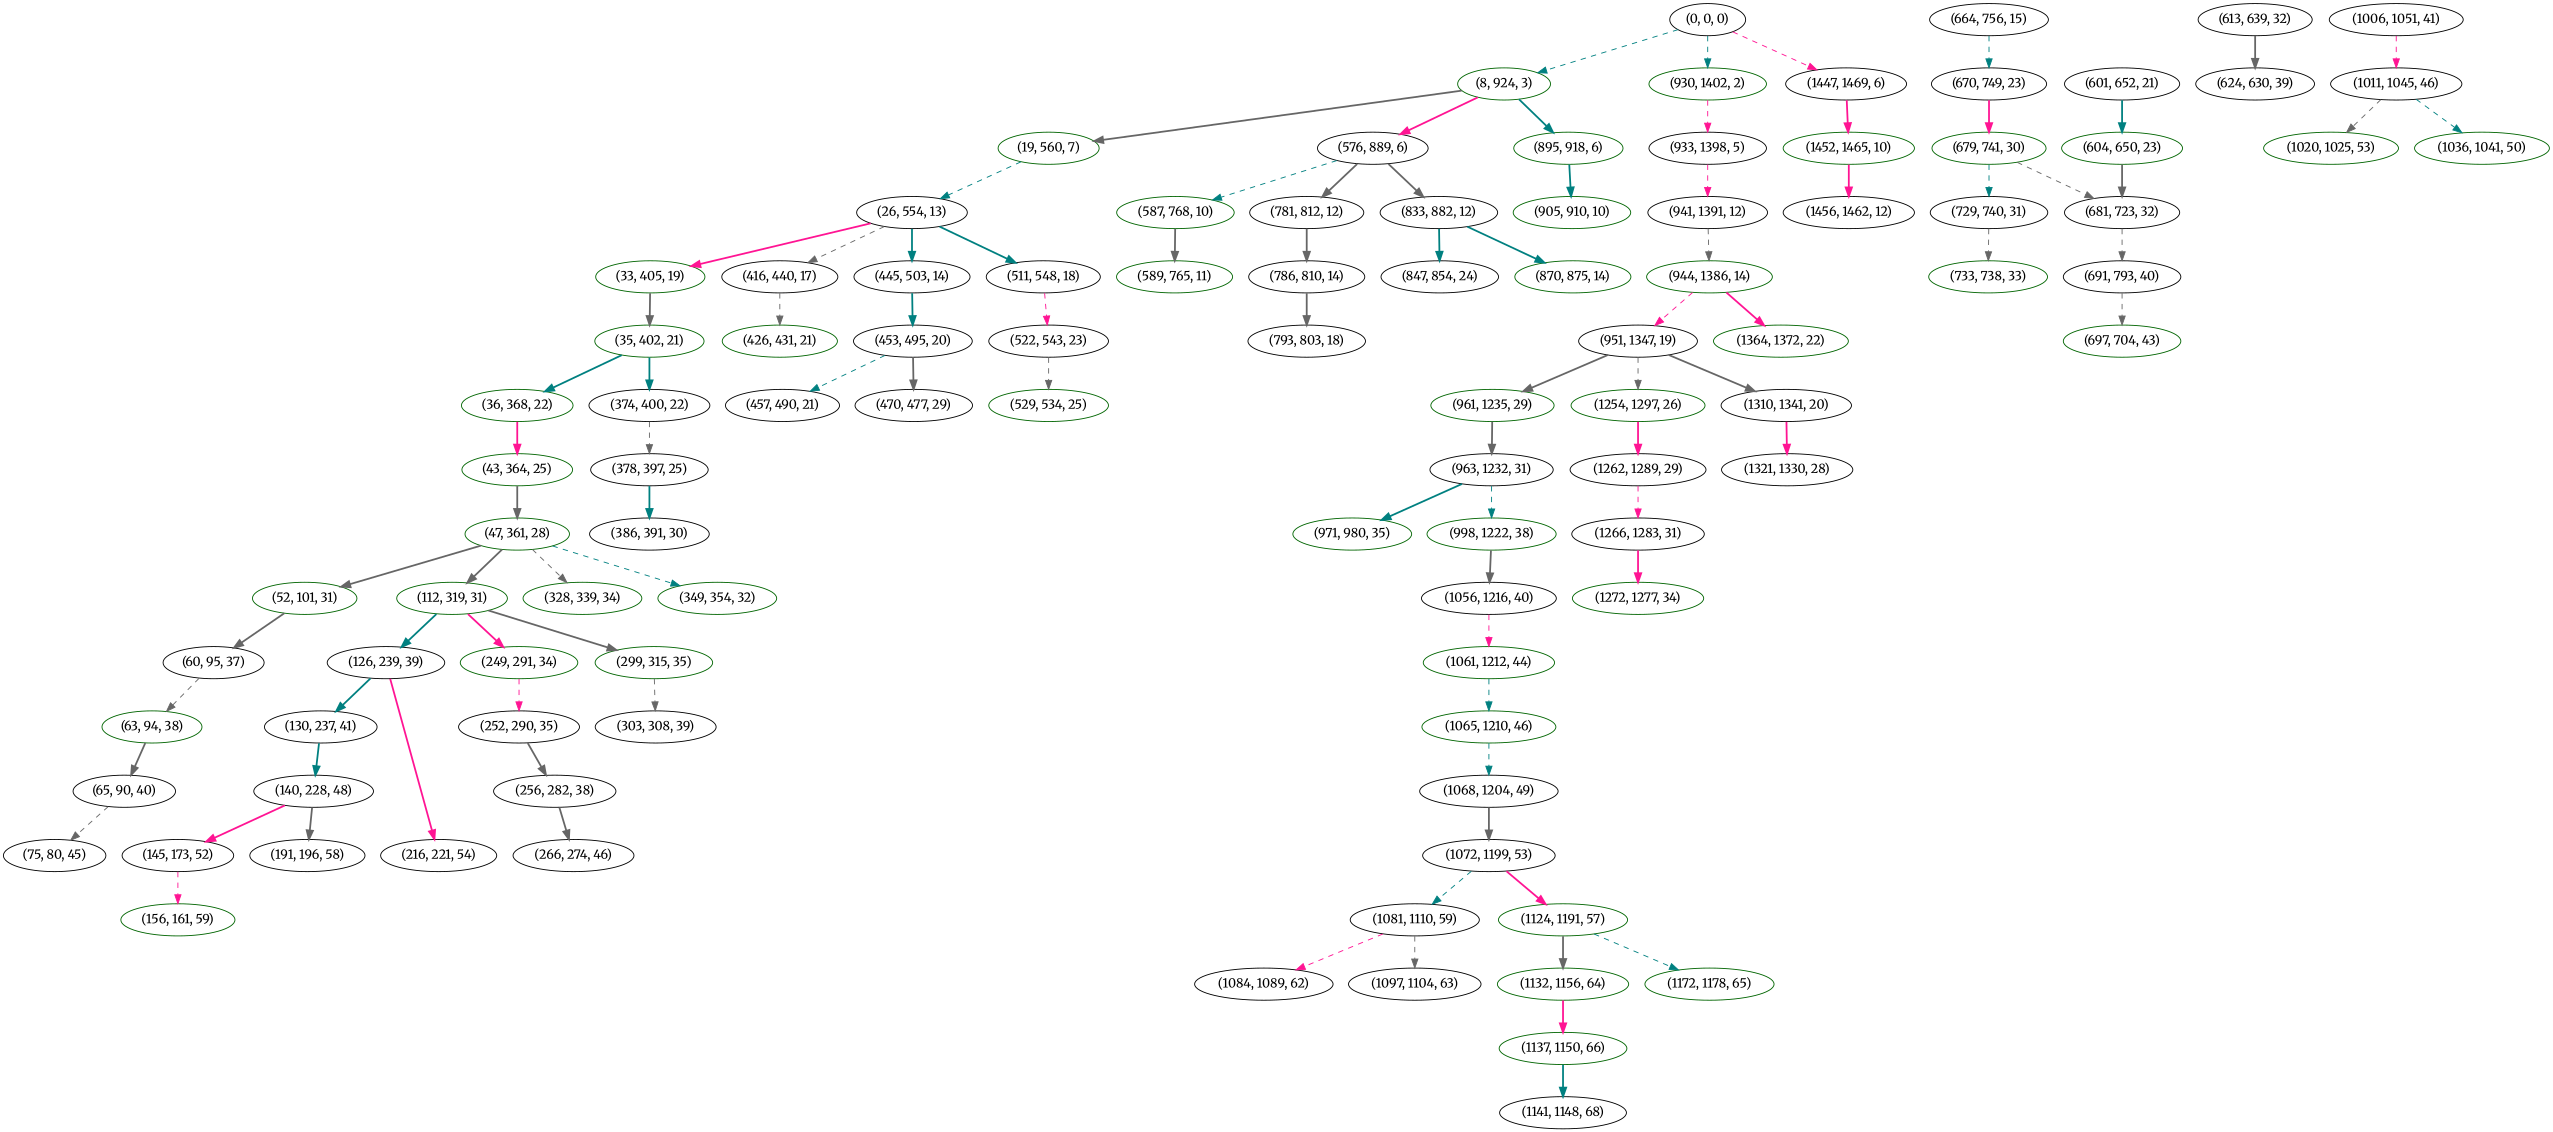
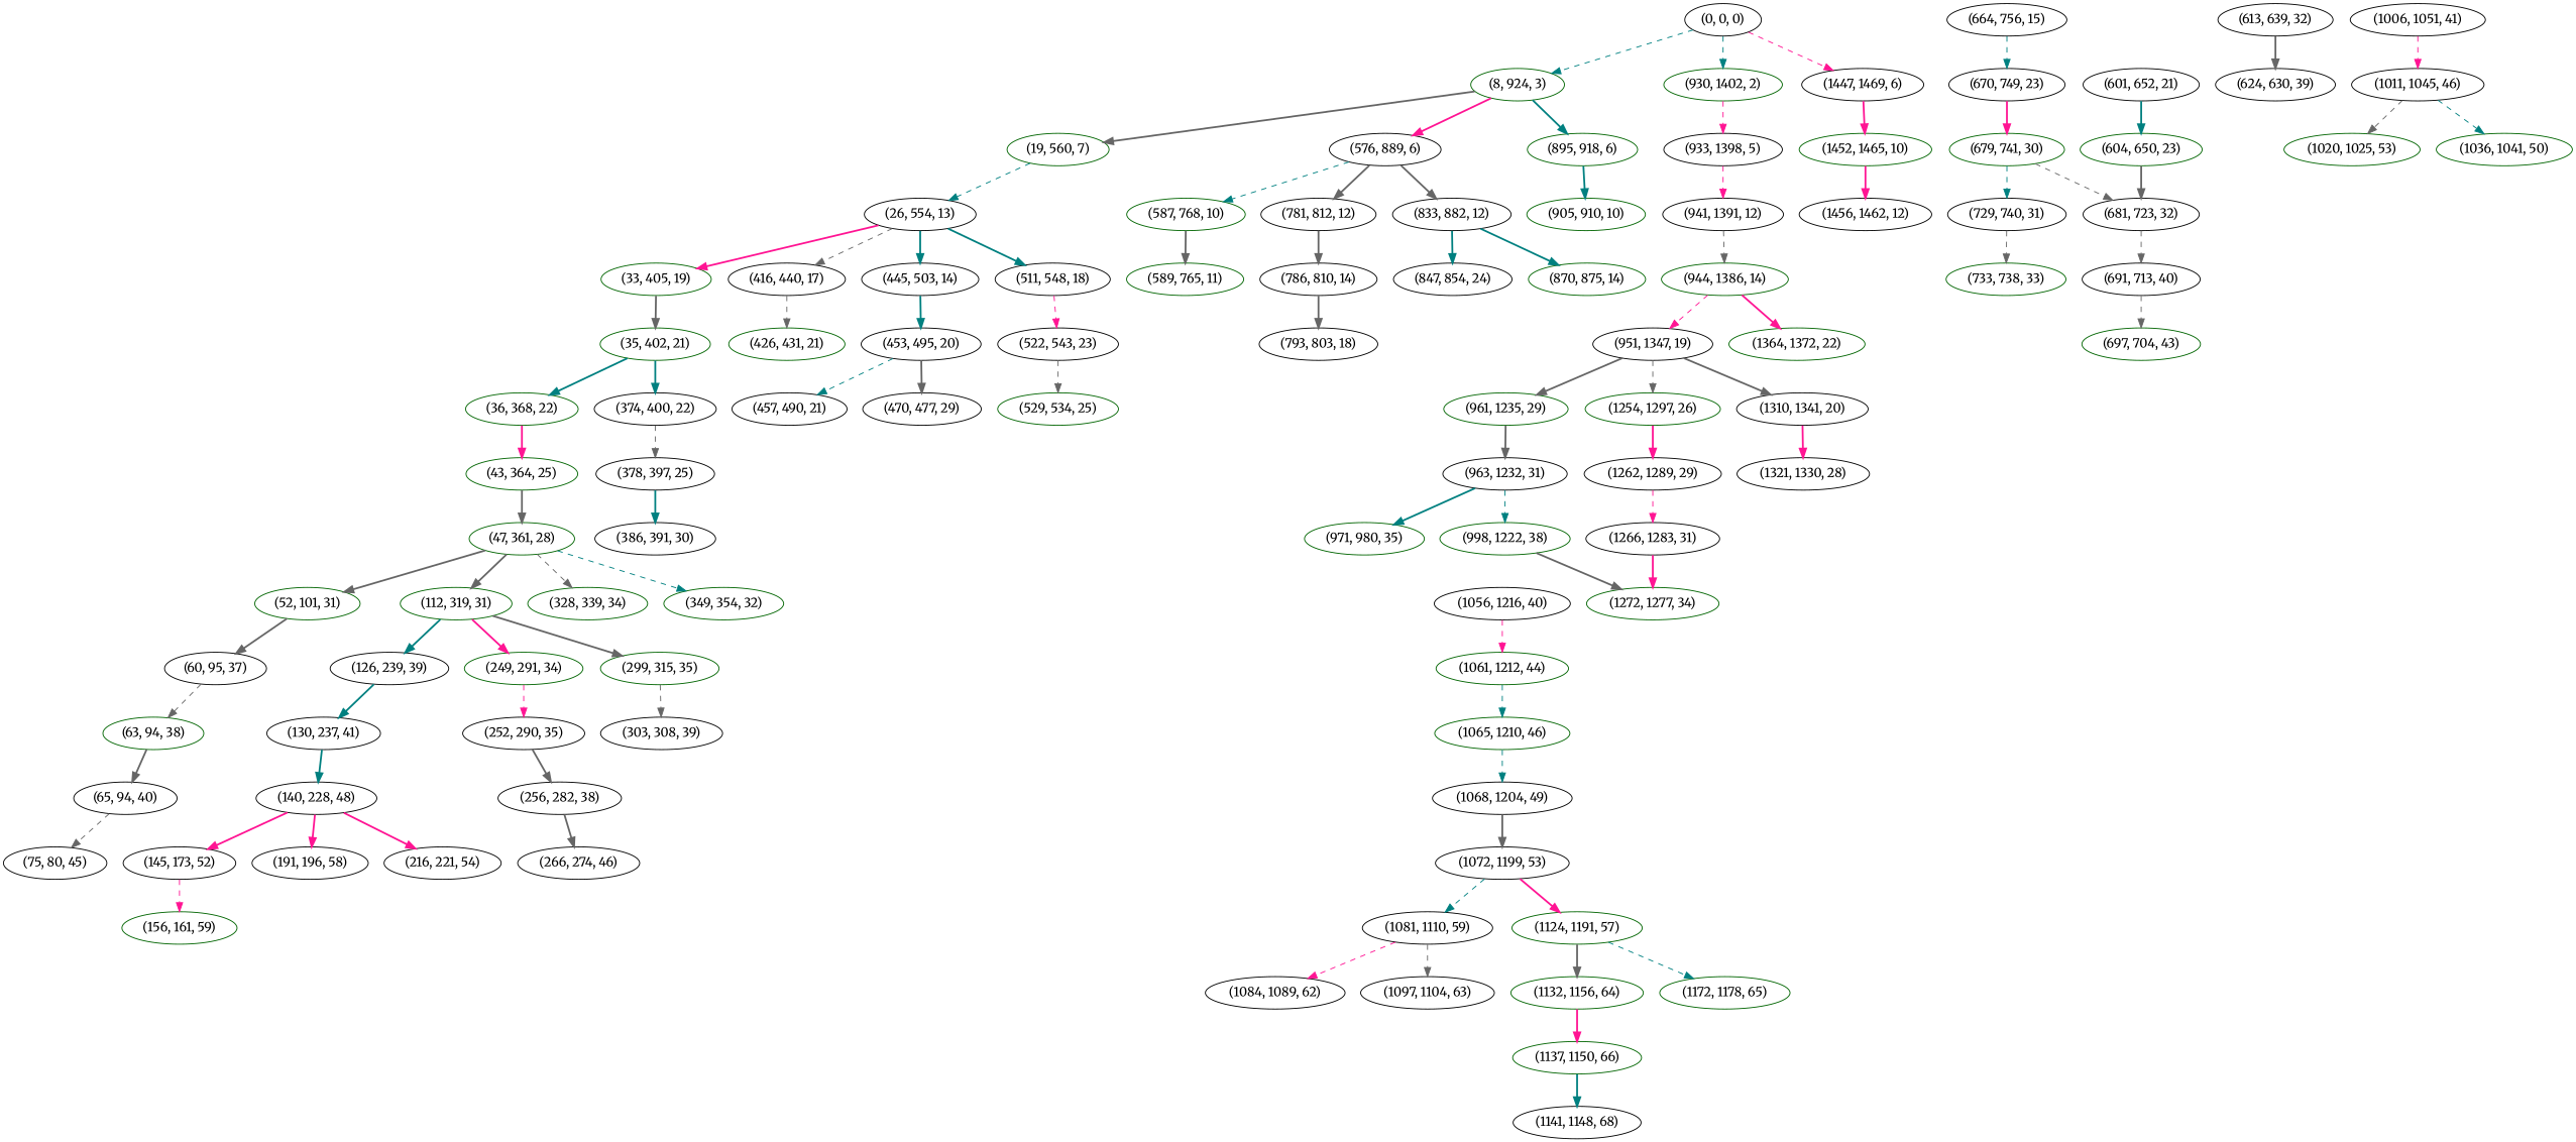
  digraph {
    fontname=Merriweather
    node [color=black fontname=Merriweather]
    edge [color=gray40 fontname=Merriweather style=bold]
    "(8, 924, 3)" [color=darkgreen]
    "(0, 0, 0)"
    "(930, 1402, 2)" [color=darkgreen]
    "(1447, 1469, 6)"
    "(19, 560, 7)" [color=darkgreen]
    "(576, 889, 6)"
    "(895, 918, 6)" [color=darkgreen]
    "(933, 1398, 5)"
    "(1452, 1465, 10)" [color=darkgreen]
    "(26, 554, 13)"
    "(587, 768, 10)" [color=darkgreen]
    "(781, 812, 12)"
    "(833, 882, 12)"
    "(905, 910, 10)" [color=darkgreen]
    "(33, 405, 19)" [color=darkgreen]
    "(416, 440, 17)"
    "(445, 503, 14)"
    "(511, 548, 18)"
    "(35, 402, 21)" [color=darkgreen]
    "(426, 431, 21)" [color=darkgreen]
    "(453, 495, 20)"
    "(522, 543, 23)"
    "(36, 368, 22)" [color=darkgreen]
    "(374, 400, 22)"
    "(43, 364, 25)" [color=darkgreen]
    "(378, 397, 25)"
    "(47, 361, 28)" [color=darkgreen]
    "(52, 101, 31)" [color=darkgreen]
    "(112, 319, 31)" [color=darkgreen]
    "(328, 339, 34)" [color=darkgreen]
    "(349, 354, 32)" [color=darkgreen]
    "(60, 95, 37)"
    "(126, 239, 39)"
    "(249, 291, 34)" [color=darkgreen]
    "(299, 315, 35)" [color=darkgreen]
    "(63, 94, 38)" [color=darkgreen]
-   "(65, 90, 40)"
+   "(65, 90, 40)" [label="(65, 94, 40)"]
    "(75, 80, 45)"
    "(130, 237, 41)"
    "(252, 290, 35)"
    "(303, 308, 39)"
    "(140, 228, 48)"
    "(145, 173, 52)"
    "(191, 196, 58)"
    "(216, 221, 54)"
    "(156, 161, 59)" [color=darkgreen]
    "(256, 282, 38)"
    "(266, 274, 46)"
    "(386, 391, 30)"
    "(457, 490, 21)"
    "(470, 477, 29)"
    "(529, 534, 25)" [color=darkgreen]
    "(589, 765, 11)" [color=darkgreen]
    "(786, 810, 14)"
    "(847, 854, 24)"
    "(870, 875, 14)" [color=darkgreen]
    "(604, 650, 23)" [color=darkgreen]
    "(601, 652, 21)"
    n59 [label="(664, 756, 15)"]
    "(670, 749, 23)"
    "(681, 723, 32)"
    "(613, 639, 32)"
    "(624, 630, 39)"
    "(679, 741, 30)" [color=darkgreen]
    "(729, 740, 31)"
-   "(691, 713, 40)" [label="(691, 793, 40)"]
+   "(691, 713, 40)"
    "(733, 738, 33)" [color=darkgreen]
    "(697, 704, 43)" [color=darkgreen]
    "(793, 803, 18)"
    "(941, 1391, 12)"
    "(944, 1386, 14)" [color=darkgreen]
    "(951, 1347, 19)"
    "(1364, 1372, 22)" [color=darkgreen]
    "(961, 1235, 29)" [color=darkgreen]
    "(1254, 1297, 26)" [color=darkgreen]
    "(1310, 1341, 20)"
    "(963, 1232, 31)"
    "(1262, 1289, 29)"
    "(1321, 1330, 28)"
    "(971, 980, 35)" [color=darkgreen]
    "(998, 1222, 38)" [color=darkgreen]
    "(1056, 1216, 40)"
    "(1006, 1051, 41)"
    "(1011, 1045, 46)"
    "(1061, 1212, 44)" [color=darkgreen]
    "(1020, 1025, 53)" [color=darkgreen]
    "(1036, 1041, 50)" [color=darkgreen]
    "(1065, 1210, 46)" [color=darkgreen]
    "(1068, 1204, 49)"
    "(1072, 1199, 53)"
    "(1081, 1110, 59)"
    "(1124, 1191, 57)" [color=darkgreen]
    "(1084, 1089, 62)"
    "(1097, 1104, 63)"
    "(1132, 1156, 64)" [color=darkgreen]
    "(1172, 1178, 65)" [color=darkgreen]
    "(1137, 1150, 66)" [color=darkgreen]
    "(1141, 1148, 68)"
    "(1266, 1283, 31)"
    "(1272, 1277, 34)" [color=darkgreen]
    "(1456, 1462, 12)"
    "(8, 924, 3)" -> "(19, 560, 7)"
    "(8, 924, 3)" -> "(576, 889, 6)" [color=deeppink]
    "(8, 924, 3)" -> "(895, 918, 6)" [color=teal]
    "(0, 0, 0)" -> "(8, 924, 3)" [color=teal style=dashed]
    "(0, 0, 0)" -> "(930, 1402, 2)" [color=teal style=dashed]
    "(0, 0, 0)" -> "(1447, 1469, 6)" [color=deeppink style=dashed]
    "(930, 1402, 2)" -> "(933, 1398, 5)" [color=deeppink style=dashed]
    "(1447, 1469, 6)" -> "(1452, 1465, 10)" [color=deeppink]
    "(19, 560, 7)" -> "(26, 554, 13)" [color=teal style=dashed]
    "(576, 889, 6)" -> "(587, 768, 10)" [color=teal style=dashed]
    "(576, 889, 6)" -> "(781, 812, 12)"
    "(576, 889, 6)" -> "(833, 882, 12)"
    "(895, 918, 6)" -> "(905, 910, 10)" [color=teal]
    "(933, 1398, 5)" -> "(941, 1391, 12)" [color=deeppink style=dashed]
    "(1452, 1465, 10)" -> "(1456, 1462, 12)" [color=deeppink]
    "(26, 554, 13)" -> "(33, 405, 19)" [color=deeppink]
    "(26, 554, 13)" -> "(416, 440, 17)" [style=dashed]
    "(26, 554, 13)" -> "(445, 503, 14)" [color=teal]
    "(26, 554, 13)" -> "(511, 548, 18)" [color=teal]
    "(587, 768, 10)" -> "(589, 765, 11)"
    "(781, 812, 12)" -> "(786, 810, 14)"
    "(833, 882, 12)" -> "(847, 854, 24)" [color=teal]
    "(833, 882, 12)" -> "(870, 875, 14)" [color=teal]
    "(33, 405, 19)" -> "(35, 402, 21)"
    "(416, 440, 17)" -> "(426, 431, 21)" [style=dashed]
    "(445, 503, 14)" -> "(453, 495, 20)" [color=teal]
    "(511, 548, 18)" -> "(522, 543, 23)" [color=deeppink style=dashed]
    "(35, 402, 21)" -> "(36, 368, 22)" [color=teal]
    "(35, 402, 21)" -> "(374, 400, 22)" [color=teal]
    "(453, 495, 20)" -> "(457, 490, 21)" [color=teal style=dashed]
    "(453, 495, 20)" -> "(470, 477, 29)"
    "(522, 543, 23)" -> "(529, 534, 25)" [style=dashed]
    "(36, 368, 22)" -> "(43, 364, 25)" [color=deeppink]
    "(374, 400, 22)" -> "(378, 397, 25)" [style=dashed]
    "(43, 364, 25)" -> "(47, 361, 28)"
    "(378, 397, 25)" -> "(386, 391, 30)" [color=teal]
    "(47, 361, 28)" -> "(52, 101, 31)"
    "(47, 361, 28)" -> "(112, 319, 31)"
    "(47, 361, 28)" -> "(328, 339, 34)" [style=dashed]
    "(47, 361, 28)" -> "(349, 354, 32)" [color=teal style=dashed]
    "(52, 101, 31)" -> "(60, 95, 37)"
    "(112, 319, 31)" -> "(126, 239, 39)" [color=teal]
    "(112, 319, 31)" -> "(249, 291, 34)" [color=deeppink]
    "(112, 319, 31)" -> "(299, 315, 35)"
    "(60, 95, 37)" -> "(63, 94, 38)" [style=dashed]
    "(126, 239, 39)" -> "(130, 237, 41)" [color=teal]
    "(249, 291, 34)" -> "(252, 290, 35)" [color=deeppink style=dashed]
    "(299, 315, 35)" -> "(303, 308, 39)" [style=dashed]
    "(63, 94, 38)" -> "(65, 90, 40)"
    "(65, 90, 40)" -> "(75, 80, 45)" [style=dashed]
    "(130, 237, 41)" -> "(140, 228, 48)" [color=teal]
    "(252, 290, 35)" -> "(256, 282, 38)"
    "(140, 228, 48)" -> "(145, 173, 52)" [color=deeppink]
-   "(140, 228, 48)" -> "(191, 196, 58)"
-   "(126, 239, 39)" -> "(216, 221, 54)" [color=deeppink]
+   "(140, 228, 48)" -> "(191, 196, 58)" [color=deeppink]
+   "(140, 228, 48)" -> "(216, 221, 54)" [color=deeppink]
    "(145, 173, 52)" -> "(156, 161, 59)" [color=deeppink style=dashed]
    "(256, 282, 38)" -> "(266, 274, 46)"
    "(786, 810, 14)" -> "(793, 803, 18)"
    "(604, 650, 23)" -> "(681, 723, 32)"
    "(601, 652, 21)" -> "(604, 650, 23)" [color=teal]
    n59 -> "(670, 749, 23)" [color=teal style=dashed]
    "(670, 749, 23)" -> "(679, 741, 30)" [color=deeppink]
    "(681, 723, 32)" -> "(691, 713, 40)" [style=dashed]
    "(613, 639, 32)" -> "(624, 630, 39)"
    "(679, 741, 30)" -> "(681, 723, 32)" [style=dashed]
    "(679, 741, 30)" -> "(729, 740, 31)" [color=teal style=dashed]
    "(729, 740, 31)" -> "(733, 738, 33)" [style=dashed]
    "(691, 713, 40)" -> "(697, 704, 43)" [style=dashed]
    "(941, 1391, 12)" -> "(944, 1386, 14)" [style=dashed]
    "(944, 1386, 14)" -> "(951, 1347, 19)" [color=deeppink style=dashed]
    "(944, 1386, 14)" -> "(1364, 1372, 22)" [color=deeppink]
    "(951, 1347, 19)" -> "(961, 1235, 29)"
    "(951, 1347, 19)" -> "(1254, 1297, 26)" [style=dashed]
    "(951, 1347, 19)" -> "(1310, 1341, 20)"
    "(961, 1235, 29)" -> "(963, 1232, 31)"
    "(1254, 1297, 26)" -> "(1262, 1289, 29)" [color=deeppink]
    "(1310, 1341, 20)" -> "(1321, 1330, 28)" [color=deeppink]
    "(963, 1232, 31)" -> "(971, 980, 35)" [color=teal]
    "(963, 1232, 31)" -> "(998, 1222, 38)" [color=teal style=dashed]
    "(1262, 1289, 29)" -> "(1266, 1283, 31)" [color=deeppink style=dashed]
-   "(998, 1222, 38)" -> "(1056, 1216, 40)"
+   "(998, 1222, 38)" -> "(1272, 1277, 34)"
    "(1056, 1216, 40)" -> "(1061, 1212, 44)" [color=deeppink style=dashed]
    "(1006, 1051, 41)" -> "(1011, 1045, 46)" [color=deeppink style=dashed]
    "(1011, 1045, 46)" -> "(1020, 1025, 53)" [style=dashed]
    "(1011, 1045, 46)" -> "(1036, 1041, 50)" [color=teal style=dashed]
    "(1061, 1212, 44)" -> "(1065, 1210, 46)" [color=teal style=dashed]
    "(1065, 1210, 46)" -> "(1068, 1204, 49)" [color=teal style=dashed]
    "(1068, 1204, 49)" -> "(1072, 1199, 53)"
    "(1072, 1199, 53)" -> "(1081, 1110, 59)" [color=teal style=dashed]
    "(1072, 1199, 53)" -> "(1124, 1191, 57)" [color=deeppink]
    "(1081, 1110, 59)" -> "(1084, 1089, 62)" [color=deeppink style=dashed]
    "(1081, 1110, 59)" -> "(1097, 1104, 63)" [style=dashed]
    "(1124, 1191, 57)" -> "(1132, 1156, 64)"
    "(1124, 1191, 57)" -> "(1172, 1178, 65)" [color=teal style=dashed]
    "(1132, 1156, 64)" -> "(1137, 1150, 66)" [color=deeppink]
    "(1137, 1150, 66)" -> "(1141, 1148, 68)" [color=teal]
    "(1266, 1283, 31)" -> "(1272, 1277, 34)" [color=deeppink]
  }
